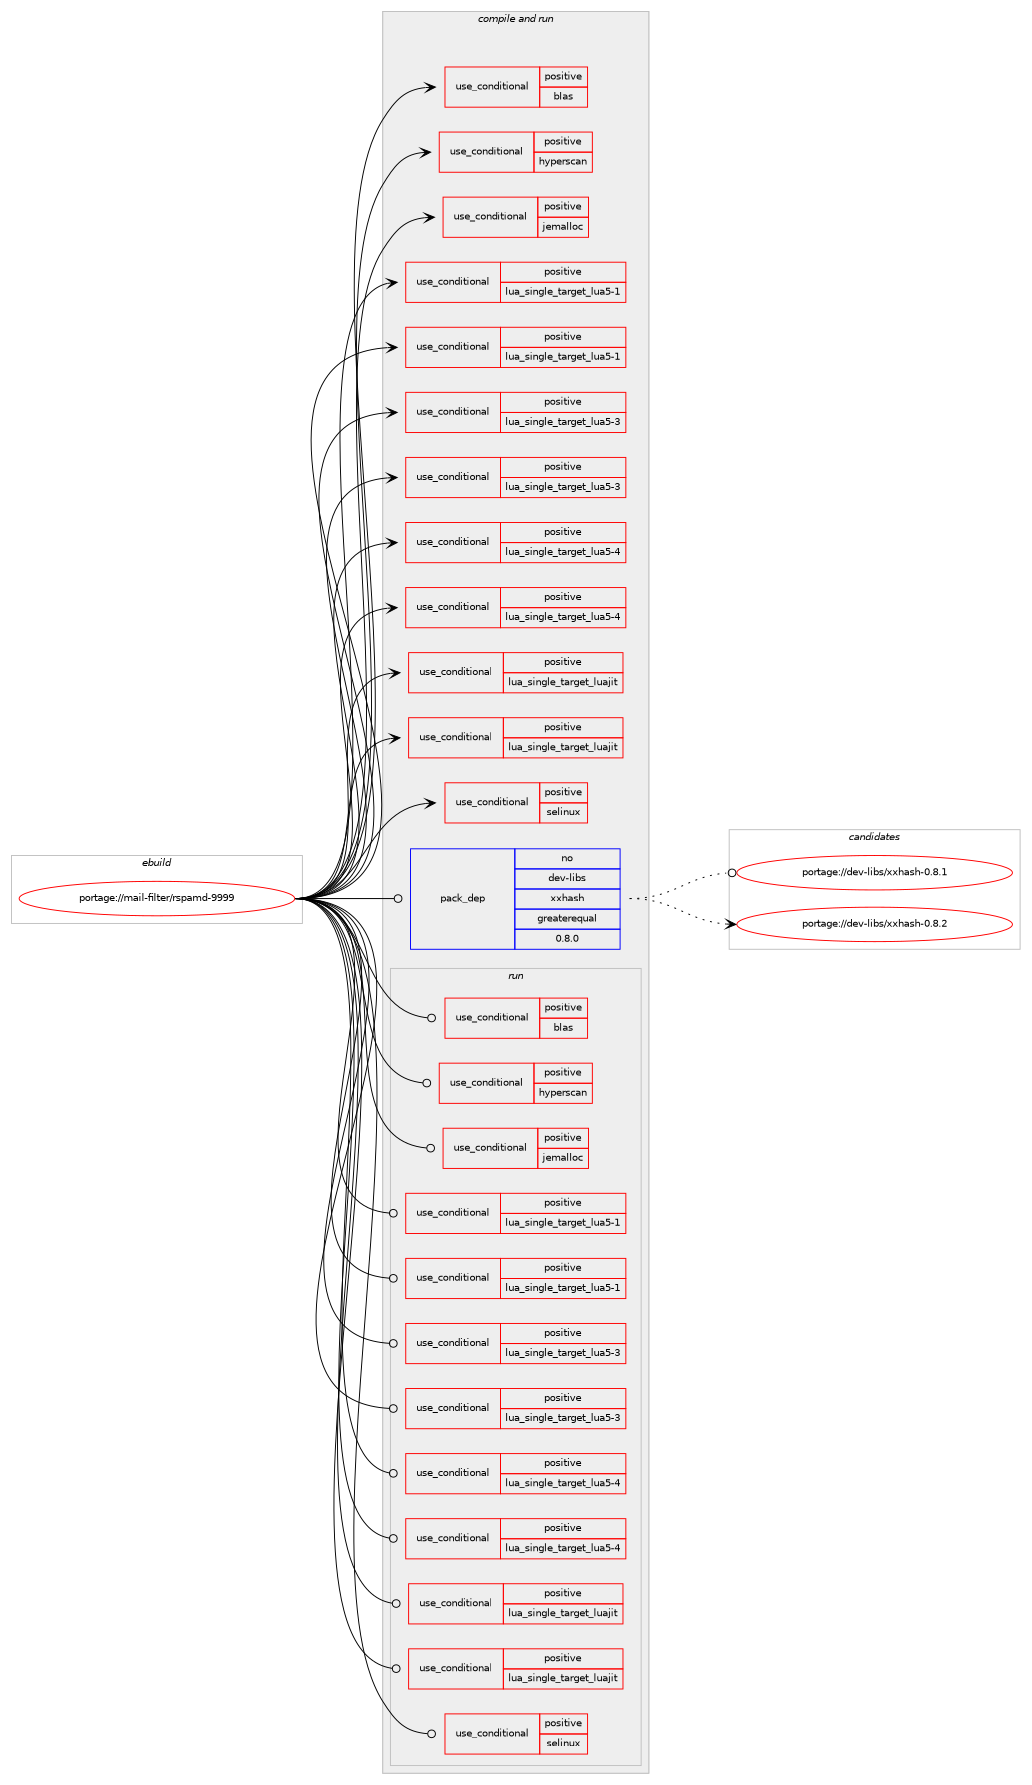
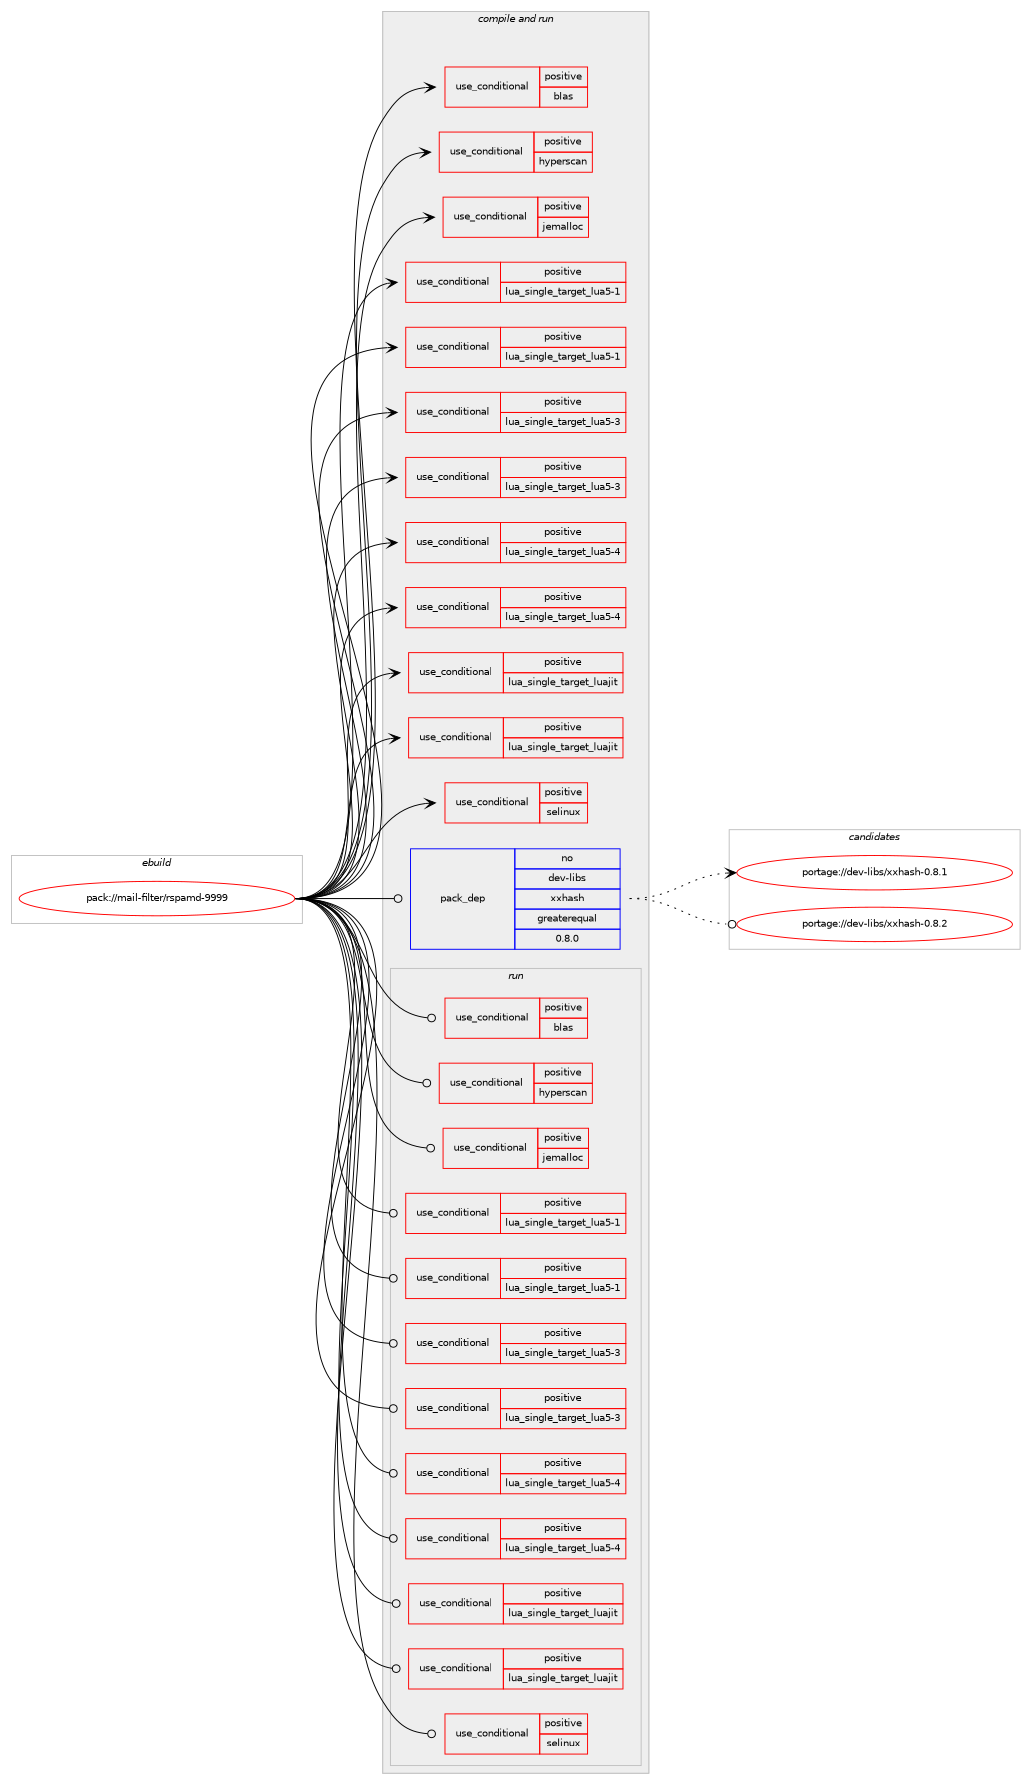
  digraph {
    compound=true
    concentrate=true
    fontname=Helvetica
    fontsize=10
    newrank=true
    rankdir=LR
    ranksep=1.5
    node [color=red fontname=Helvetica fontsize=10 shape=none]
    edge [arrowhead=vee headport=w style=solid tailport=e weight=20]
-   n1 [label="portage://mail-filter/rspamd-9999" width=4 shape=""]
+   n1 [label="pack://mail-filter/rspamd-9999" width=4 shape=""]
    n2 [label=<<TABLE BORDER="0" CELLBORDER="1" CELLSPACING="0" CELLPADDING="4"><TR><TD ROWSPAN="3" CELLPADDING="10">use_conditional</TD></TR><TR><TD>positive</TD></TR><TR><TD>blas</TD></TR></TABLE>>]
    n3 [label=<<TABLE BORDER="0" CELLBORDER="1" CELLSPACING="0" CELLPADDING="4"><TR><TD ROWSPAN="3" CELLPADDING="10">use_conditional</TD></TR><TR><TD>positive</TD></TR><TR><TD>hyperscan</TD></TR></TABLE>>]
    n4 [label=<<TABLE BORDER="0" CELLBORDER="1" CELLSPACING="0" CELLPADDING="4"><TR><TD ROWSPAN="3" CELLPADDING="10">use_conditional</TD></TR><TR><TD>positive</TD></TR><TR><TD>jemalloc</TD></TR></TABLE>>]
    n5 [label=<<TABLE BORDER="0" CELLBORDER="1" CELLSPACING="0" CELLPADDING="4"><TR><TD ROWSPAN="3" CELLPADDING="10">use_conditional</TD></TR><TR><TD>positive</TD></TR><TR><TD>lua_single_target_lua5-1</TD></TR></TABLE>>]
    n6 [label=<<TABLE BORDER="0" CELLBORDER="1" CELLSPACING="0" CELLPADDING="4"><TR><TD ROWSPAN="3" CELLPADDING="10">use_conditional</TD></TR><TR><TD>positive</TD></TR><TR><TD>lua_single_target_lua5-1</TD></TR></TABLE>>]
    n7 [label=<<TABLE BORDER="0" CELLBORDER="1" CELLSPACING="0" CELLPADDING="4"><TR><TD ROWSPAN="3" CELLPADDING="10">use_conditional</TD></TR><TR><TD>positive</TD></TR><TR><TD>lua_single_target_lua5-3</TD></TR></TABLE>>]
    n8 [label=<<TABLE BORDER="0" CELLBORDER="1" CELLSPACING="0" CELLPADDING="4"><TR><TD ROWSPAN="3" CELLPADDING="10">use_conditional</TD></TR><TR><TD>positive</TD></TR><TR><TD>lua_single_target_lua5-3</TD></TR></TABLE>>]
    n9 [label=<<TABLE BORDER="0" CELLBORDER="1" CELLSPACING="0" CELLPADDING="4"><TR><TD ROWSPAN="3" CELLPADDING="10">use_conditional</TD></TR><TR><TD>positive</TD></TR><TR><TD>lua_single_target_lua5-4</TD></TR></TABLE>>]
    n10 [label=<<TABLE BORDER="0" CELLBORDER="1" CELLSPACING="0" CELLPADDING="4"><TR><TD ROWSPAN="3" CELLPADDING="10">use_conditional</TD></TR><TR><TD>positive</TD></TR><TR><TD>lua_single_target_lua5-4</TD></TR></TABLE>>]
    n11 [label=<<TABLE BORDER="0" CELLBORDER="1" CELLSPACING="0" CELLPADDING="4"><TR><TD ROWSPAN="3" CELLPADDING="10">use_conditional</TD></TR><TR><TD>positive</TD></TR><TR><TD>lua_single_target_luajit</TD></TR></TABLE>>]
    n12 [label=<<TABLE BORDER="0" CELLBORDER="1" CELLSPACING="0" CELLPADDING="4"><TR><TD ROWSPAN="3" CELLPADDING="10">use_conditional</TD></TR><TR><TD>positive</TD></TR><TR><TD>lua_single_target_luajit</TD></TR></TABLE>>]
    n13 [label=<<TABLE BORDER="0" CELLBORDER="1" CELLSPACING="0" CELLPADDING="4"><TR><TD ROWSPAN="3" CELLPADDING="10">use_conditional</TD></TR><TR><TD>positive</TD></TR><TR><TD>selinux</TD></TR></TABLE>>]
    n14 [color=blue label=<<TABLE BORDER="0" CELLBORDER="1" CELLSPACING="0" CELLPADDING="4" WIDTH="220"><TR><TD ROWSPAN="6" CELLPADDING="30">pack_dep</TD></TR><TR><TD WIDTH="110">no</TD></TR><TR><TD>dev-libs</TD></TR><TR><TD>xxhash</TD></TR><TR><TD>greaterequal</TD></TR><TR><TD>0.8.0</TD></TR></TABLE>>]
    n15 [label=<<TABLE BORDER="0" CELLBORDER="1" CELLSPACING="0" CELLPADDING="4"><TR><TD ROWSPAN="3" CELLPADDING="10">use_conditional</TD></TR><TR><TD>positive</TD></TR><TR><TD>blas</TD></TR></TABLE>>]
    n16 [label=<<TABLE BORDER="0" CELLBORDER="1" CELLSPACING="0" CELLPADDING="4"><TR><TD ROWSPAN="3" CELLPADDING="10">use_conditional</TD></TR><TR><TD>positive</TD></TR><TR><TD>hyperscan</TD></TR></TABLE>>]
    n17 [label=<<TABLE BORDER="0" CELLBORDER="1" CELLSPACING="0" CELLPADDING="4"><TR><TD ROWSPAN="3" CELLPADDING="10">use_conditional</TD></TR><TR><TD>positive</TD></TR><TR><TD>jemalloc</TD></TR></TABLE>>]
    n18 [label=<<TABLE BORDER="0" CELLBORDER="1" CELLSPACING="0" CELLPADDING="4"><TR><TD ROWSPAN="3" CELLPADDING="10">use_conditional</TD></TR><TR><TD>positive</TD></TR><TR><TD>lua_single_target_lua5-1</TD></TR></TABLE>>]
    n19 [label=<<TABLE BORDER="0" CELLBORDER="1" CELLSPACING="0" CELLPADDING="4"><TR><TD ROWSPAN="3" CELLPADDING="10">use_conditional</TD></TR><TR><TD>positive</TD></TR><TR><TD>lua_single_target_lua5-1</TD></TR></TABLE>>]
    n20 [label=<<TABLE BORDER="0" CELLBORDER="1" CELLSPACING="0" CELLPADDING="4"><TR><TD ROWSPAN="3" CELLPADDING="10">use_conditional</TD></TR><TR><TD>positive</TD></TR><TR><TD>lua_single_target_lua5-3</TD></TR></TABLE>>]
    n21 [label=<<TABLE BORDER="0" CELLBORDER="1" CELLSPACING="0" CELLPADDING="4"><TR><TD ROWSPAN="3" CELLPADDING="10">use_conditional</TD></TR><TR><TD>positive</TD></TR><TR><TD>lua_single_target_lua5-3</TD></TR></TABLE>>]
    n22 [label=<<TABLE BORDER="0" CELLBORDER="1" CELLSPACING="0" CELLPADDING="4"><TR><TD ROWSPAN="3" CELLPADDING="10">use_conditional</TD></TR><TR><TD>positive</TD></TR><TR><TD>lua_single_target_lua5-4</TD></TR></TABLE>>]
    n23 [label=<<TABLE BORDER="0" CELLBORDER="1" CELLSPACING="0" CELLPADDING="4"><TR><TD ROWSPAN="3" CELLPADDING="10">use_conditional</TD></TR><TR><TD>positive</TD></TR><TR><TD>lua_single_target_lua5-4</TD></TR></TABLE>>]
    n24 [label=<<TABLE BORDER="0" CELLBORDER="1" CELLSPACING="0" CELLPADDING="4"><TR><TD ROWSPAN="3" CELLPADDING="10">use_conditional</TD></TR><TR><TD>positive</TD></TR><TR><TD>lua_single_target_luajit</TD></TR></TABLE>>]
    n25 [label=<<TABLE BORDER="0" CELLBORDER="1" CELLSPACING="0" CELLPADDING="4"><TR><TD ROWSPAN="3" CELLPADDING="10">use_conditional</TD></TR><TR><TD>positive</TD></TR><TR><TD>lua_single_target_luajit</TD></TR></TABLE>>]
    n26 [label=<<TABLE BORDER="0" CELLBORDER="1" CELLSPACING="0" CELLPADDING="4"><TR><TD ROWSPAN="3" CELLPADDING="10">use_conditional</TD></TR><TR><TD>positive</TD></TR><TR><TD>selinux</TD></TR></TABLE>>]
    n27 [label="portage://dev-libs/xxhash-0.8.1" width=4 shape=""]
    n28 [label="portage://dev-libs/xxhash-0.8.2" width=4 shape=""]
    subgraph cluster_1 {
      color=gray
      label=<<i>ebuild</i>>
      rank=same
      n1
    }
    subgraph cluster_2 {
      color=gray
      label=<<i>dependencies</i>>
      subgraph cluster_3 {
        color=gray
        fillcolor="#eeeeee"
        label=<<i>compile</i>>
        style=filled
        subgraph sub_4 {
          color=gray
          fillcolor="#eeeeee"
          label=<<i>compile</i>>
          style=filled
          n2
        }
        subgraph sub_5 {
          color=gray
          fillcolor="#eeeeee"
          label=<<i>compile</i>>
          style=filled
          n3
        }
        subgraph sub_6 {
          color=gray
          fillcolor="#eeeeee"
          label=<<i>compile</i>>
          style=filled
          n4
        }
        subgraph sub_7 {
          color=gray
          fillcolor="#eeeeee"
          label=<<i>compile</i>>
          style=filled
          n5
        }
        subgraph sub_8 {
          color=gray
          fillcolor="#eeeeee"
          label=<<i>compile</i>>
          style=filled
          n6
        }
        subgraph sub_9 {
          color=gray
          fillcolor="#eeeeee"
          label=<<i>compile</i>>
          style=filled
          n7
        }
        subgraph sub_10 {
          color=gray
          fillcolor="#eeeeee"
          label=<<i>compile</i>>
          style=filled
          n8
        }
        subgraph sub_11 {
          color=gray
          fillcolor="#eeeeee"
          label=<<i>compile</i>>
          style=filled
          n9
        }
        subgraph sub_12 {
          color=gray
          fillcolor="#eeeeee"
          label=<<i>compile</i>>
          style=filled
          n10
        }
        subgraph sub_13 {
          color=gray
          fillcolor="#eeeeee"
          label=<<i>compile</i>>
          style=filled
          n11
        }
        subgraph sub_14 {
          color=gray
          fillcolor="#eeeeee"
          label=<<i>compile</i>>
          style=filled
          n12
        }
        subgraph sub_15 {
          color=gray
          fillcolor="#eeeeee"
          label=<<i>compile</i>>
          style=filled
          n13
        }
        subgraph sub_16 {
          color=gray
          fillcolor="#eeeeee"
          label=<<i>compile</i>>
          style=filled
          n14
        }
      }
      subgraph cluster_17 {
        color=gray
        fillcolor="#eeeeee"
        label=<<i>compile and run</i>>
        style=filled
      }
      subgraph cluster_18 {
        color=gray
        fillcolor="#eeeeee"
        label=<<i>run</i>>
        style=filled
        subgraph sub_19 {
          color=gray
          fillcolor="#eeeeee"
          label=<<i>run</i>>
          style=filled
          n15
        }
        subgraph sub_20 {
          color=gray
          fillcolor="#eeeeee"
          label=<<i>run</i>>
          style=filled
          n16
        }
        subgraph sub_21 {
          color=gray
          fillcolor="#eeeeee"
          label=<<i>run</i>>
          style=filled
          n17
        }
        subgraph sub_22 {
          color=gray
          fillcolor="#eeeeee"
          label=<<i>run</i>>
          style=filled
          n18
        }
        subgraph sub_23 {
          color=gray
          fillcolor="#eeeeee"
          label=<<i>run</i>>
          style=filled
          n19
        }
        subgraph sub_24 {
          color=gray
          fillcolor="#eeeeee"
          label=<<i>run</i>>
          style=filled
          n20
        }
        subgraph sub_25 {
          color=gray
          fillcolor="#eeeeee"
          label=<<i>run</i>>
          style=filled
          n21
        }
        subgraph sub_26 {
          color=gray
          fillcolor="#eeeeee"
          label=<<i>run</i>>
          style=filled
          n22
        }
        subgraph sub_27 {
          color=gray
          fillcolor="#eeeeee"
          label=<<i>run</i>>
          style=filled
          n23
        }
        subgraph sub_28 {
          color=gray
          fillcolor="#eeeeee"
          label=<<i>run</i>>
          style=filled
          n24
        }
        subgraph sub_29 {
          color=gray
          fillcolor="#eeeeee"
          label=<<i>run</i>>
          style=filled
          n25
        }
        subgraph sub_30 {
          color=gray
          fillcolor="#eeeeee"
          label=<<i>run</i>>
          style=filled
          n26
        }
      }
    }
    subgraph cluster_31 {
      color=gray
      label=<<i>candidates</i>>
      rank=same
      subgraph sub_32 {
        color=black
        label=<<i>candidates</i>>
        nodesep=1
        rank=same
        n27
        n28
      }
    }
    n1 -> n2
    n1 -> n3
    n1 -> n4
    n1 -> n5
    n1 -> n6
    n1 -> n7
    n1 -> n8
    n1 -> n9
    n1 -> n10
    n1 -> n11
    n1 -> n12
    n1 -> n13
    n1 -> n14 [arrowhead=odot]
    n1 -> n15 [arrowhead=odot]
    n1 -> n16 [arrowhead=odot]
    n1 -> n17 [arrowhead=odot]
    n1 -> n18 [arrowhead=odot]
    n1 -> n19 [arrowhead=odot]
    n1 -> n20 [arrowhead=odot]
    n1 -> n21 [arrowhead=odot]
    n1 -> n22 [arrowhead=odot]
    n1 -> n23 [arrowhead=odot]
    n1 -> n24 [arrowhead=odot]
    n1 -> n25 [arrowhead=odot]
    n1 -> n26 [arrowhead=odot]
-   n14 -> n27 [arrowhead=odot style=dotted weight=100]
-   n14 -> n28 [style=dotted weight=100]
+   n14 -> n27 [style=dotted weight=100]
+   n14 -> n28 [arrowhead=odot style=dotted weight=100]
  }
